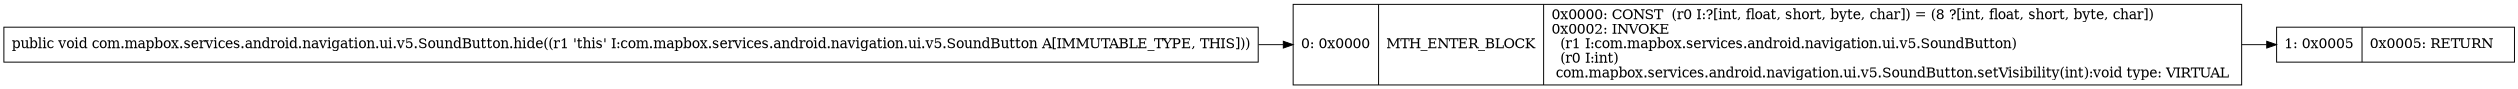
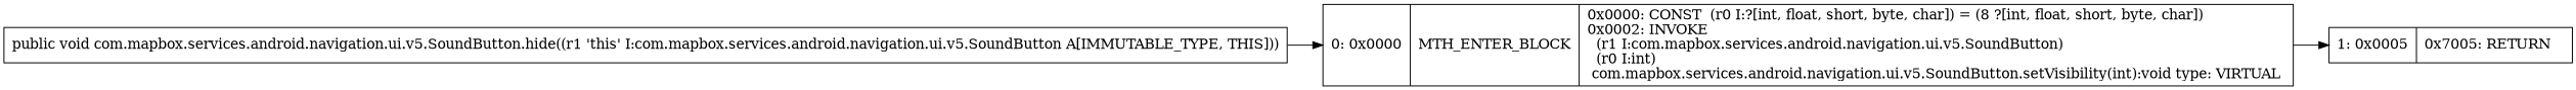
  digraph {
    rankdir=LR
    node [shape=record]
    n1 [label="{0\:\ 0x0000|MTH_ENTER_BLOCK\l|0x0000: CONST  (r0 I:?[int, float, short, byte, char]) = (8 ?[int, float, short, byte, char]) \l0x0002: INVOKE  \l  (r1 I:com.mapbox.services.android.navigation.ui.v5.SoundButton)\l  (r0 I:int)\l com.mapbox.services.android.navigation.ui.v5.SoundButton.setVisibility(int):void type: VIRTUAL \l}"]
-   n2 [label="{1\:\ 0x0005|0x0005: RETURN   \l}"]
+   n2 [label="{1\:\ 0x0005|0x7005: RETURN   \l}"]
    n3 [label="{public void com.mapbox.services.android.navigation.ui.v5.SoundButton.hide((r1 'this' I:com.mapbox.services.android.navigation.ui.v5.SoundButton A[IMMUTABLE_TYPE, THIS])) }"]
    n1 -> n2
    n3 -> n1
  }
